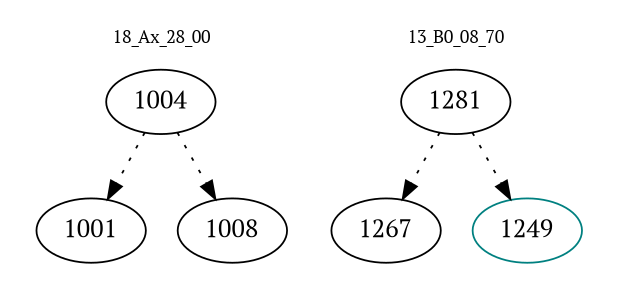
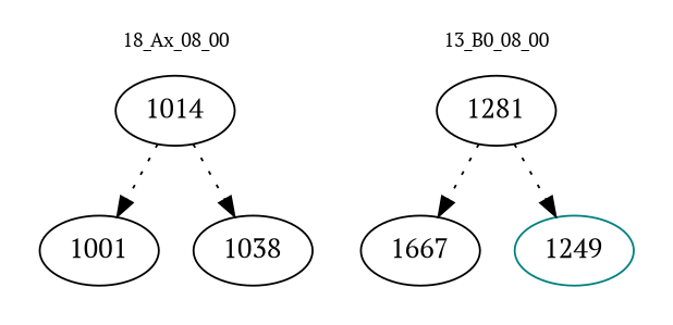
  digraph {
    fontname="PT Serif"
    node [color=black fontname="PT Serif"]
    edge [color=black fontname="PT Serif" style=dotted]
-   n1 [label=1004]
+   n1 [label=1014]
    n2 [label=1001]
-   n3 [label=1008]
+   n3 [label=1038]
    n4 [label=1281]
-   n5 [label=1267]
+   n5 [label=1667]
    n6 [color=teal label=1249]
    subgraph cluster_1 {
      color=white
      fontsize=10
-     label="18_Ax_28_00"
+     label="18_Ax_08_00"
      n1
      n2
      n3
    }
    subgraph cluster_2 {
      color=white
      fontsize=10
-     label="13_B0_08_70"
+     label="13_B0_08_00"
      n4
      n5
      n6
    }
    n1 -> n2
    n1 -> n3
    n4 -> n5
    n4 -> n6
  }
